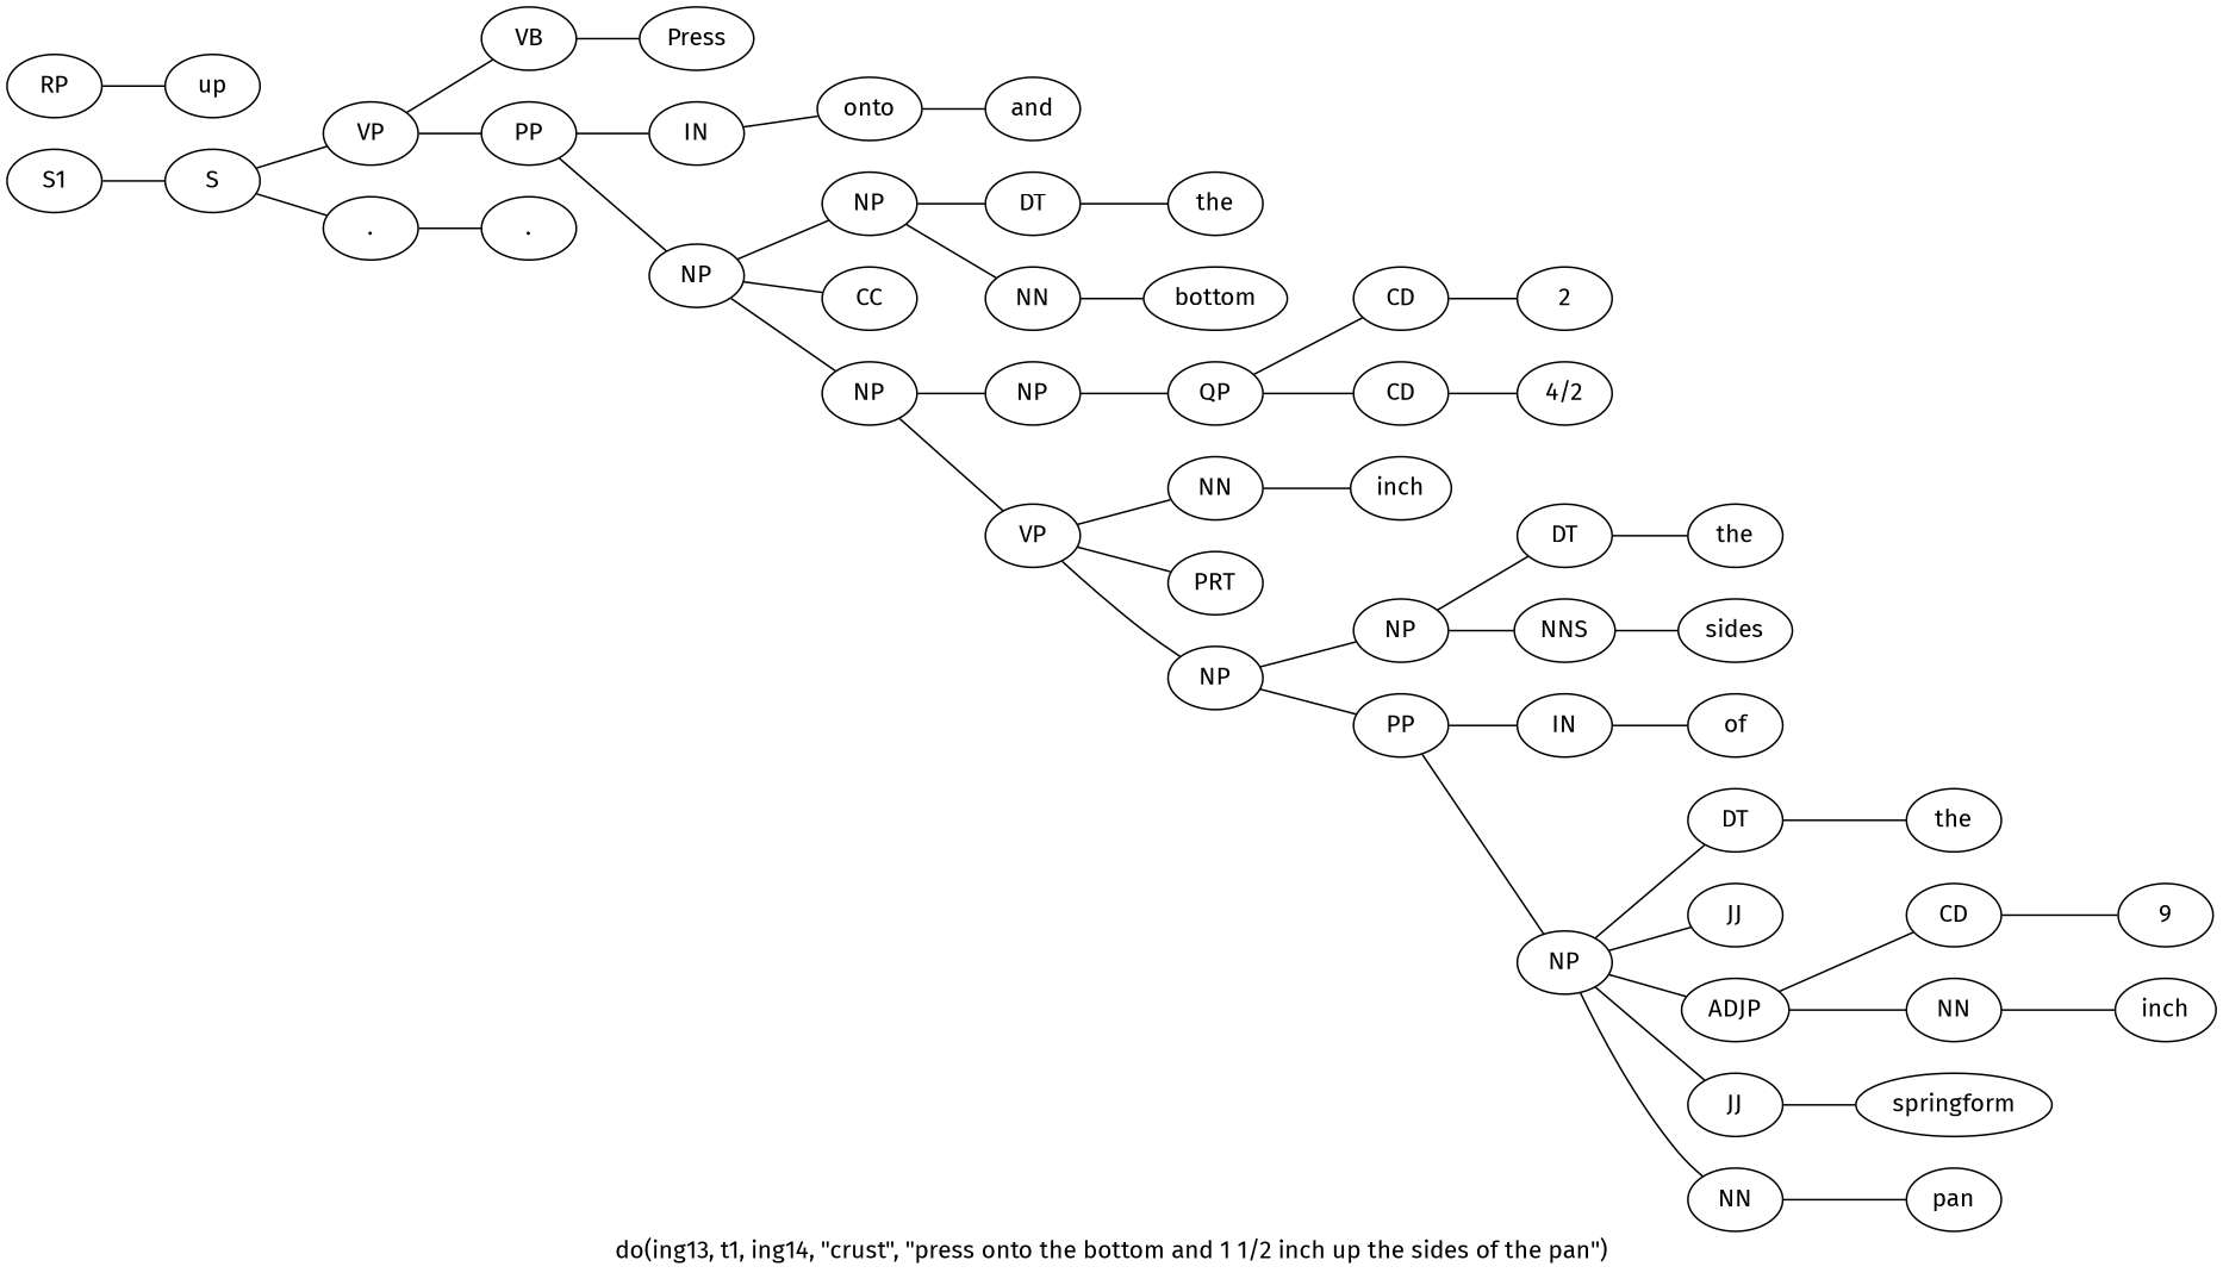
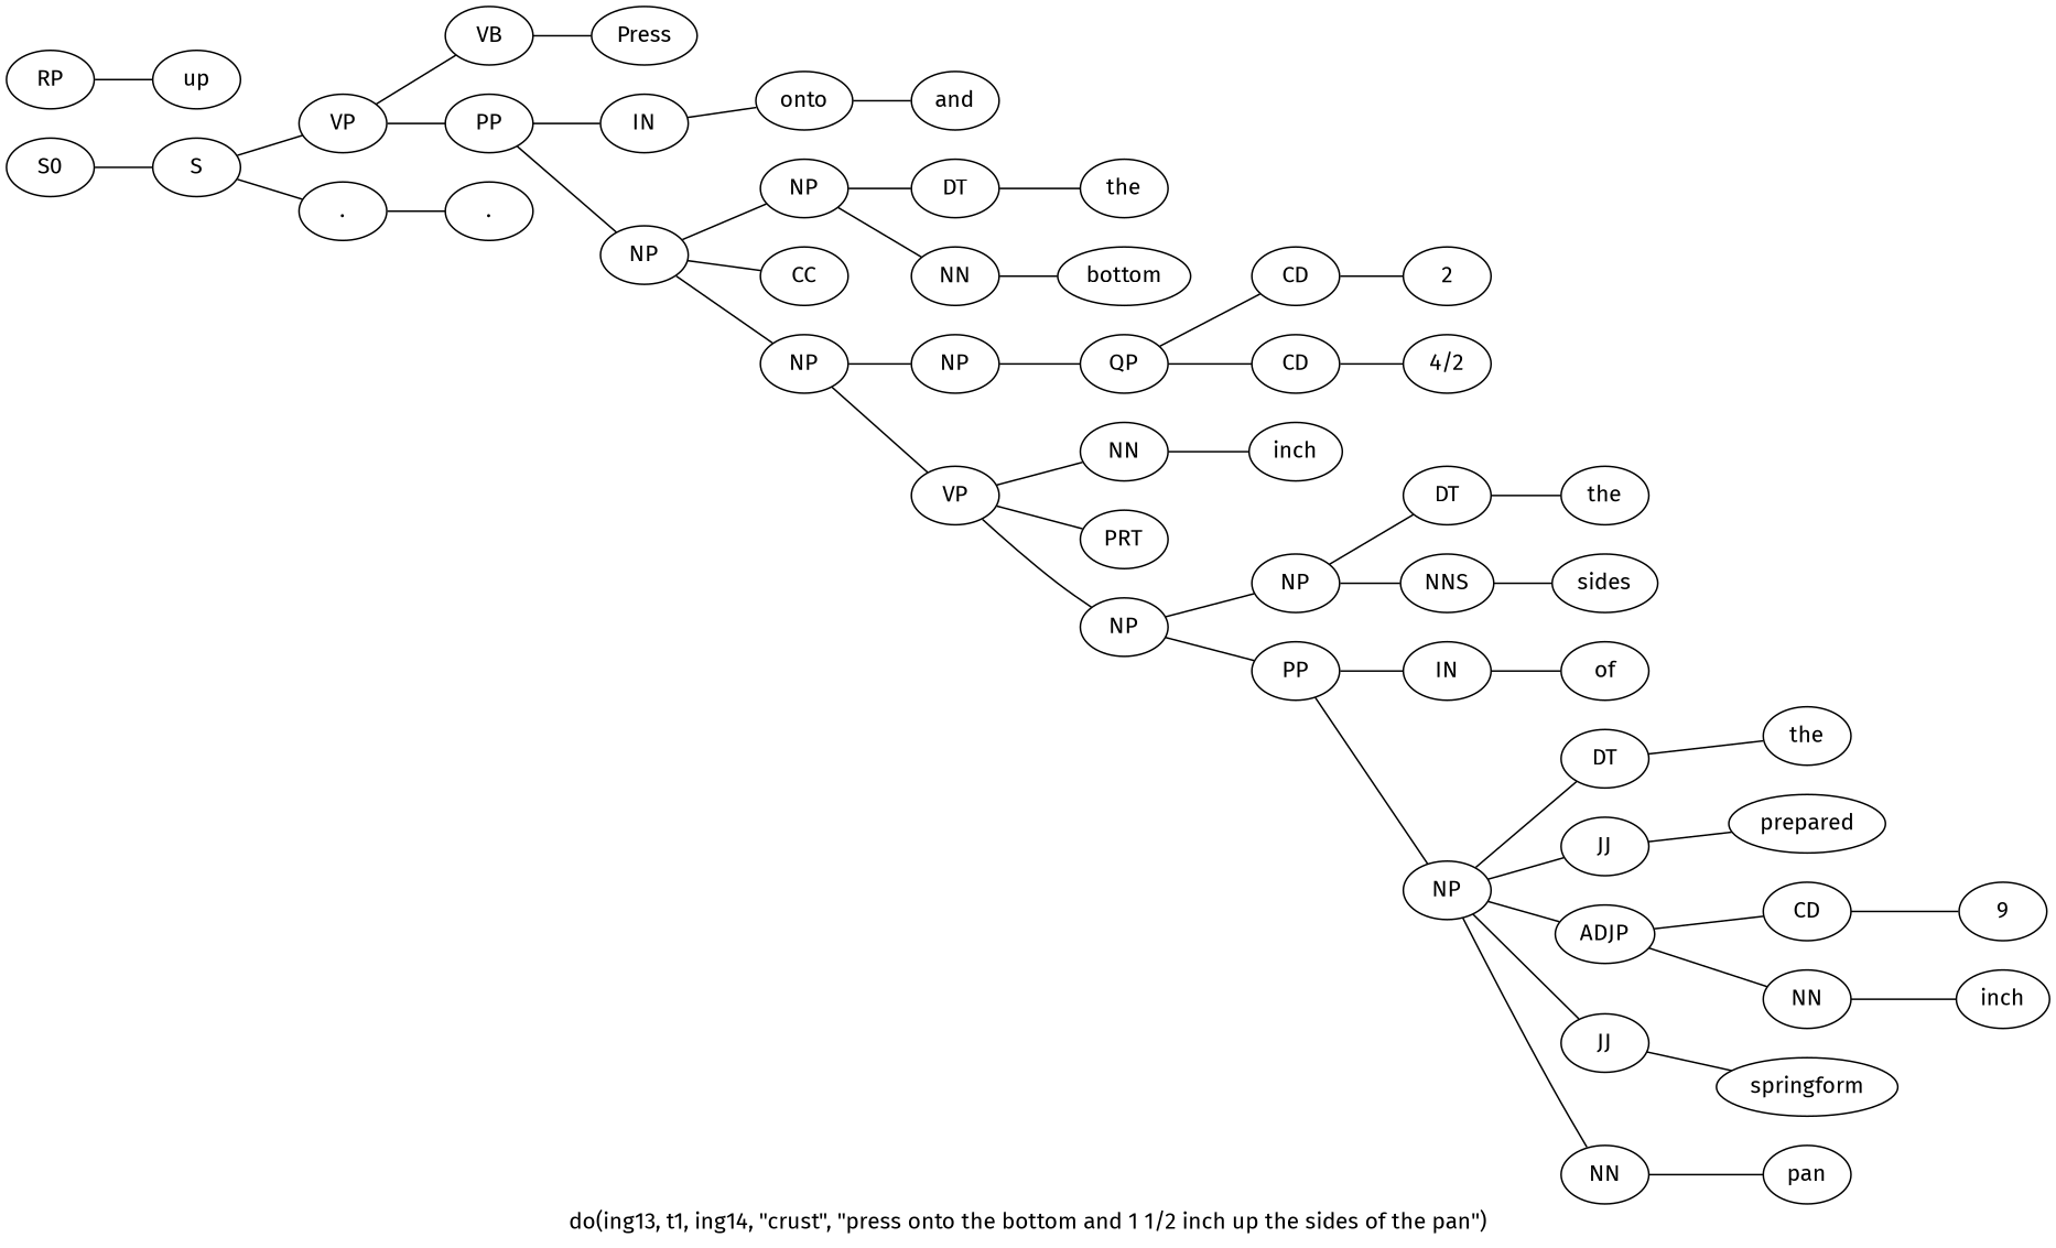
  graph {
    fontname="Fira Sans"
    label="do(ing13, t1, ing14, \"crust\", \"press onto the bottom and 1 1/2 inch up the sides of the pan\")"
    rankdir=LR
    node [fontname="Fira Sans"]
    edge [fontname="Fira Sans"]
-   n1 [label=S1]
+   n1 [label=S0]
    n2 [label=S]
    n3 [label=VP]
    n4 [label="."]
    n5 [label=VB]
    n6 [label=PP]
    n7 [label="."]
    n8 [label=Press]
    n9 [label=IN]
    n10 [label=NP]
    n11 [label=onto]
    n12 [label=NP]
    n13 [label=CC]
    n14 [label=NP]
    n15 [label=and]
    n16 [label=DT]
    n17 [label=NN]
    n18 [label=NP]
    n19 [label=VP]
    n20 [label=the]
    n21 [label=bottom]
    n22 [label=QP]
    n23 [label=NN]
    n24 [label=PRT]
    n25 [label=NP]
    n26 [label=CD]
    n27 [label=CD]
    n28 [label=2]
    n29 [label="4/2"]
    n30 [label=inch]
    n31 [label=NP]
    n32 [label=PP]
    n33 [label=RP]
    n34 [label=up]
    n35 [label=DT]
    n36 [label=NNS]
    n37 [label=IN]
    n38 [label=NP]
    n39 [label=the]
    n40 [label=sides]
    n41 [label=of]
    n42 [label=DT]
    n43 [label=JJ]
    n44 [label=ADJP]
    n45 [label=JJ]
    n46 [label=NN]
    n47 [label=the]
+   n48 [label=prepared]
    n49 [label=CD]
    n50 [label=NN]
    n51 [label=springform]
    n52 [label=pan]
    n53 [label=9]
    n54 [label=inch]
    n1 -- n2
    n2 -- n3
    n2 -- n4
    n3 -- n5
    n3 -- n6
    n4 -- n7
    n5 -- n8
    n6 -- n9
    n6 -- n10
    n9 -- n11
    n10 -- n12
    n10 -- n13
    n10 -- n14
    n11 -- n15
    n12 -- n16
    n12 -- n17
    n14 -- n18
    n14 -- n19
    n16 -- n20
    n17 -- n21
    n18 -- n22
    n19 -- n23
    n19 -- n24
    n19 -- n25
    n22 -- n26
    n22 -- n27
    n23 -- n30
    n25 -- n31
    n25 -- n32
    n26 -- n28
    n27 -- n29
    n31 -- n35
    n31 -- n36
    n32 -- n37
    n32 -- n38
    n33 -- n34
    n35 -- n39
    n36 -- n40
    n37 -- n41
    n38 -- n42
    n38 -- n43
    n38 -- n44
    n38 -- n45
    n38 -- n46
    n42 -- n47
+   n43 -- n48
    n44 -- n49
    n44 -- n50
    n45 -- n51
    n46 -- n52
    n49 -- n53
    n50 -- n54
  }
